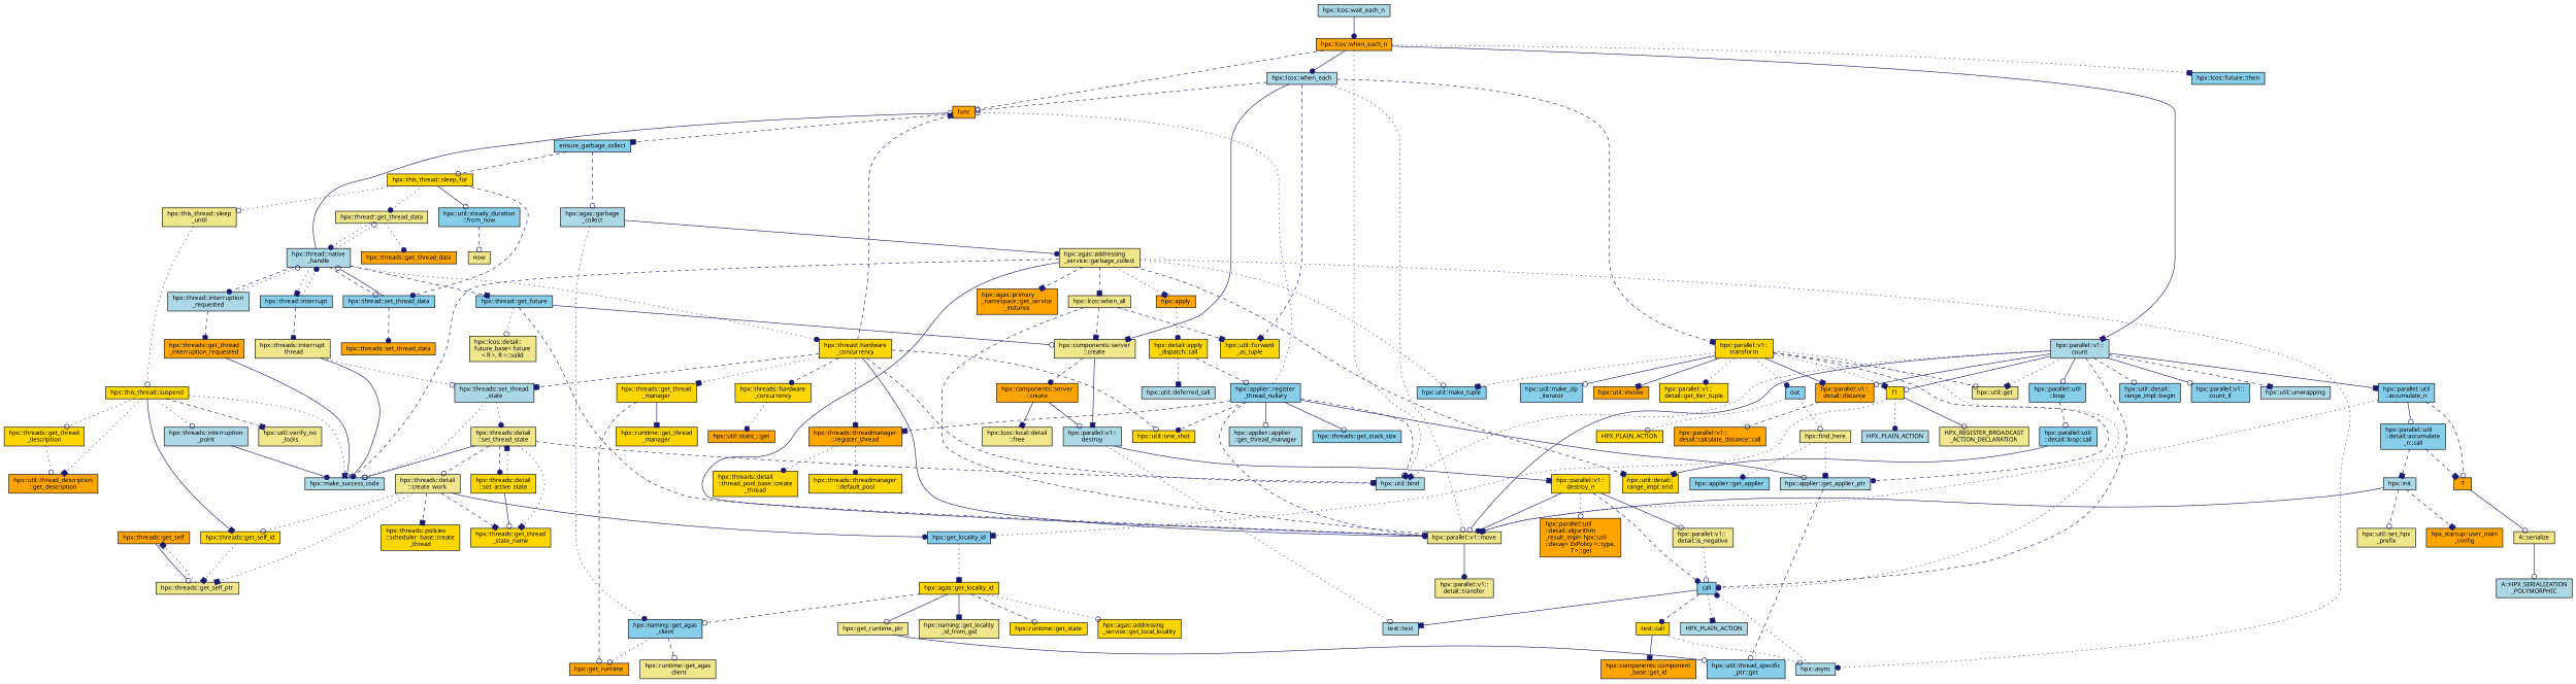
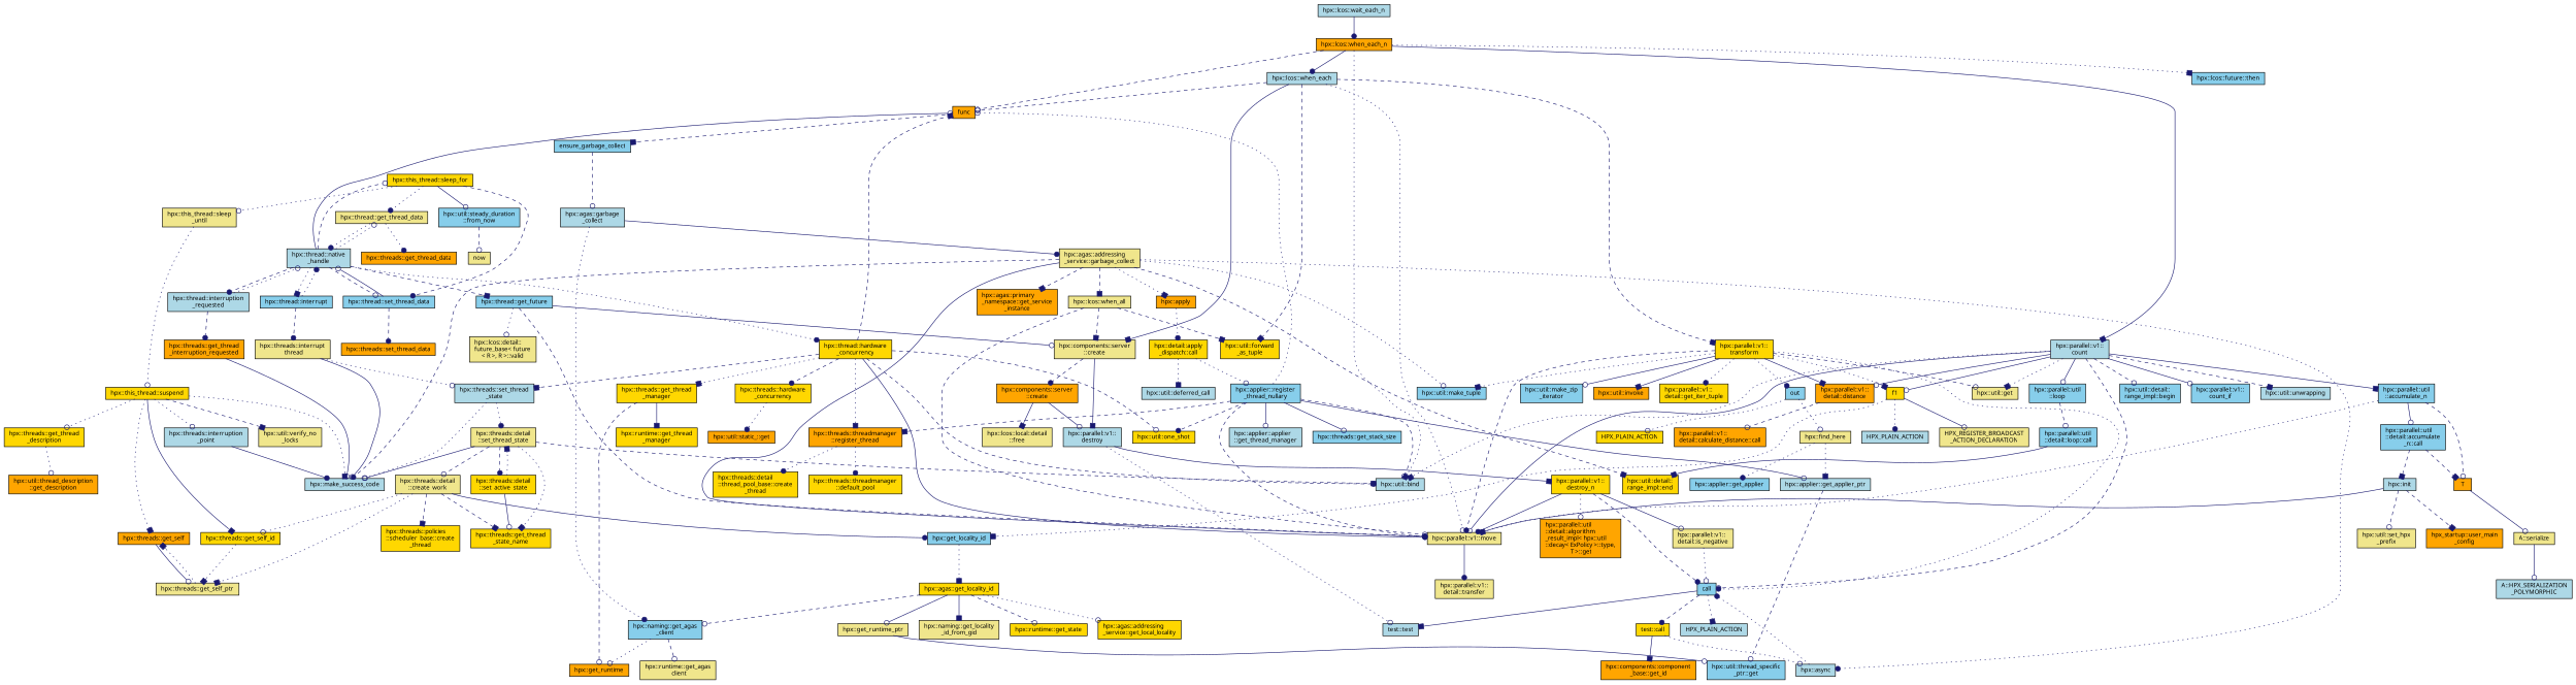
  digraph {
    fontname="Noto Sans"
    rankdir=TB
    node [color=black fillcolor=gold fontname="Noto Sans" fontsize=10 shape=record style=filled]
    edge [arrowhead=odot color=midnightblue fontname="Noto Sans" fontsize=10 labelfontname=Helvetica labelfontsize=10 style=dotted]
    n1 [fillcolor=lightblue fontcolor=black height=0.2 label="hpx::lcos::wait_each_n" width=0.4]
    n2 [fillcolor=orange height=0.2 label="hpx::lcos::when_each_n" width=0.4]
    n3 [fillcolor=orange height=0.2 label=func width=0.4]
    n4 [fillcolor=lightblue height=0.2 label="hpx::util::bind" width=0.4]
    n5 [fillcolor=lightblue height=0.2 label="hpx::parallel::v1::\lcount" width=0.4]
    n6 [fillcolor=lightblue height=0.2 label="hpx::lcos::when_each" width=0.4]
    n7 [fillcolor=skyblue height=0.2 label="hpx::lcos::future::then" width=0.4]
    n8 [fillcolor=skyblue height=0.2 label=ensure_garbage_collect width=0.4]
    n9 [fillcolor=khaki height=0.2 label="hpx::parallel::v1::move" width=0.4]
    n10 [fillcolor=skyblue height=0.2 label=call width=0.4]
    n11 [fillcolor=skyblue height=0.2 label="hpx::parallel::v1::\lcount_if" width=0.4]
    n12 [height=0.2 label=f1 width=0.4]
    n13 [fillcolor=skyblue height=0.2 label="hpx::parallel::util\l::loop" width=0.4]
    n14 [fillcolor=khaki height=0.2 label="hpx::util::get" width=0.4]
    n15 [fillcolor=orange height=0.2 label="hpx::parallel::v1::\ldetail::distance" width=0.4]
    n16 [fillcolor=lightblue height=0.2 label="hpx::util::unwrapping" width=0.4]
    n17 [fillcolor=skyblue height=0.2 label="hpx::parallel::util\l::accumulate_n" width=0.4]
    n18 [fillcolor=skyblue height=0.2 label="hpx::util::detail::\lrange_impl::begin" width=0.4]
    n19 [fillcolor=khaki height=0.2 label="hpx::components::server\l::create" width=0.4]
    n20 [height=0.2 label="hpx::util::forward\l_as_tuple" width=0.4]
    n21 [height=0.2 label="hpx::parallel::v1::\ltransform" width=0.4]
    n22 [height=0.2 label="hpx::this_thread::sleep_for" width=0.4]
    n23 [fillcolor=lightblue height=0.2 label="hpx::agas::garbage\l_collect" width=0.4]
    n24 [fillcolor=khaki height=0.2 label="hpx::this_thread::sleep\l_until" width=0.4]
    n25 [fillcolor=skyblue height=0.2 label="hpx::util::steady_duration\l::from_now" width=0.4]
    n26 [fillcolor=khaki height=0.2 label="hpx::thread::get_thread_data" width=0.4]
    n27 [fillcolor=skyblue height=0.2 label="hpx::thread::set_thread_data" width=0.4]
    n28 [fillcolor=skyblue height=0.2 label="hpx::naming::get_agas\l_client" width=0.4]
    n29 [fillcolor=khaki height=0.2 label="hpx::agas::addressing\l_service::garbage_collect" width=0.4]
    n30 [height=0.2 label="hpx::this_thread::suspend" width=0.4]
    n31 [fillcolor=khaki height=0.2 label=now width=0.4]
    n32 [fillcolor=orange height=0.2 label="hpx::threads::get_thread_data" width=0.4]
    n33 [fillcolor=lightblue height=0.2 label="hpx::thread::native\l_handle" width=0.4]
    n34 [fillcolor=orange height=0.2 label="hpx::threads::set_thread_data" width=0.4]
    n35 [fillcolor=orange height=0.2 label="hpx::threads::get_self" width=0.4]
    n36 [height=0.2 label="hpx::threads::get_self_id" width=0.4]
    n37 [fillcolor=lightblue height=0.2 label="hpx::threads::interruption\l_point" width=0.4]
    n38 [fillcolor=lightblue height=0.2 label="hpx::make_success_code" width=0.4]
    n39 [fillcolor=khaki height=0.2 label="hpx::util::verify_no\l_locks" width=0.4]
    n40 [height=0.2 label="hpx::threads::get_thread\l_description" width=0.4]
    n41 [fillcolor=khaki height=0.2 label="hpx::threads::get_self_ptr" width=0.4]
    n42 [fillcolor=orange height=0.2 label="hpx::util::thread_description\l::get_description" width=0.4]
    n43 [height=0.2 label="hpx::thread::hardware\l_concurrency" width=0.4]
    n44 [fillcolor=skyblue height=0.2 label="hpx::thread::interrupt" width=0.4]
    n45 [fillcolor=lightblue height=0.2 label="hpx::thread::interruption\l_requested" width=0.4]
    n46 [fillcolor=skyblue height=0.2 label="hpx::thread::get_future" width=0.4]
    n47 [height=0.2 label="hpx::threads::hardware\l_concurrency" width=0.4]
    n48 [height=0.2 label="hpx::util::one_shot" width=0.4]
    n49 [height=0.2 label="hpx::threads::get_thread\l_manager" width=0.4]
    n50 [fillcolor=orange height=0.2 label="hpx::threads::threadmanager\l::register_thread" width=0.4]
    n51 [fillcolor=lightblue height=0.2 label="hpx::threads::set_thread\l_state" width=0.4]
    n52 [fillcolor=khaki height=0.2 label="hpx::threads::interrupt\l_thread" width=0.4]
    n53 [fillcolor=orange height=0.2 label="hpx::threads::get_thread\l_interruption_requested" width=0.4]
    n54 [fillcolor=khaki height=0.2 label="hpx::lcos::detail::\lfuture_base\< future\l\< R \>, R \>::valid" width=0.4]
    n55 [fillcolor=orange height=0.2 label="hpx::util::static_::get" width=0.4]
    n56 [fillcolor=khaki height=0.2 label="hpx::parallel::v1::\ldetail::transfer" width=0.4]
    n57 [fillcolor=orange height=0.2 label="hpx::get_runtime" width=0.4]
    n58 [height=0.2 label="hpx::runtime::get_thread\l_manager" width=0.4]
    n59 [height=0.2 label="hpx::threads::threadmanager\l::default_pool" width=0.4]
    n60 [height=0.2 label="hpx::threads::detail\l::thread_pool_base::create\l_thread" width=0.4]
    n61 [fillcolor=khaki height=0.2 label="hpx::threads::detail\l::set_thread_state" width=0.4]
    n62 [height=0.2 label="hpx::threads::get_thread\l_state_name" width=0.4]
    n63 [height=0.2 label="hpx::threads::detail\l::set_active_state" width=0.4]
    n64 [fillcolor=khaki height=0.2 label="hpx::threads::detail\l::create_work" width=0.4]
    n65 [fillcolor=skyblue height=0.2 label="hpx::get_locality_id" width=0.4]
    n66 [height=0.2 label="hpx::threads::policies\l::scheduler_base::create\l_thread" width=0.4]
    n67 [height=0.2 label="hpx::agas::get_locality_id" width=0.4]
    n68 [fillcolor=khaki height=0.2 label="hpx::get_runtime_ptr" width=0.4]
    n69 [height=0.2 label="hpx::runtime::get_state" width=0.4]
    n70 [height=0.2 label="hpx::agas::addressing\l_service::get_local_locality" width=0.4]
    n71 [fillcolor=khaki height=0.2 label="hpx::naming::get_locality\l_id_from_gid" width=0.4]
    n72 [fillcolor=skyblue height=0.2 label="hpx::util::thread_specific\l_ptr::get" width=0.4]
    n73 [fillcolor=khaki height=0.2 label="hpx::runtime::get_agas\l_client" width=0.4]
    n74 [fillcolor=orange height=0.2 label="hpx::components::server\l::create" width=0.4]
    n75 [fillcolor=lightblue height=0.2 label="hpx::parallel::v1::\ldestroy" width=0.4]
    n76 [fillcolor=khaki height=0.2 label="hpx::lcos::local::detail\l::free" width=0.4]
    n77 [height=0.2 label="hpx::parallel::v1::\ldestroy_n" width=0.4]
    n78 [fillcolor=lightblue height=0.2 label="test::test" width=0.4]
    n79 [fillcolor=lightblue height=0.2 label=HPX_PLAIN_ACTION width=0.4]
    n80 [height=0.2 label="test::call" width=0.4]
    n81 [fillcolor=khaki height=0.2 label="hpx::parallel::v1::\ldetail::is_negative" width=0.4]
    n82 [fillcolor=orange height=0.2 label="hpx::parallel::util\l::detail::algorithm\l_result_impl\< hpx::util\l::decay\< ExPolicy \>::type,\l T \>::get" width=0.4]
    n83 [fillcolor=lightblue height=0.2 label="hpx::async" width=0.4]
    n84 [fillcolor=orange height=0.2 label="hpx::components::component\l_base::get_id" width=0.4]
    n85 [fillcolor=orange height=0.2 label="hpx::agas::primary\l_namespace::get_service\l_instance" width=0.4]
    n86 [fillcolor=skyblue height=0.2 label="hpx::util::make_tuple" width=0.4]
    n87 [height=0.2 label="hpx::util::detail::\lrange_impl::end" width=0.4]
    n88 [fillcolor=orange height=0.2 label="hpx::apply" width=0.4]
    n89 [fillcolor=khaki height=0.2 label="hpx::lcos::when_all" width=0.4]
    n90 [height=0.2 label="hpx::detail::apply\l_dispatch::call" width=0.4]
    n91 [fillcolor=skyblue height=0.2 label="hpx::applier::register\l_thread_nullary" width=0.4]
    n92 [fillcolor=lightblue height=0.2 label="hpx::util::deferred_call" width=0.4]
    n93 [fillcolor=lightblue height=0.2 label="hpx::applier::get_applier_ptr" width=0.4]
    n94 [fillcolor=skyblue height=0.2 label="hpx::threads::get_stack_size" width=0.4]
    n95 [fillcolor=lightblue height=0.2 label="hpx::applier::applier\l::get_thread_manager" width=0.4]
    n96 [fillcolor=lightblue height=0.2 label=HPX_PLAIN_ACTION width=0.4]
    n97 [fillcolor=khaki height=0.2 label="HPX_REGISTER_BROADCAST\l_ACTION_DECLARATION" width=0.4]
    n98 [fillcolor=skyblue height=0.2 label="hpx::parallel::util\l::detail::loop::call" width=0.4]
    n99 [fillcolor=orange height=0.2 label="hpx::parallel::v1::\ldetail::calculate_distance::call" width=0.4]
    n100 [fillcolor=skyblue height=0.2 label="hpx::parallel::util\l::detail::accumulate\l_n::call" width=0.4]
    n101 [fillcolor=orange height=0.2 label=T width=0.4]
    n102 [fillcolor=lightblue height=0.2 label="hpx::init" width=0.4]
    n103 [fillcolor=khaki height=0.2 label="A::serialize" width=0.4]
    n104 [fillcolor=khaki height=0.2 label="hpx::util::set_hpx\l_prefix" width=0.4]
    n105 [fillcolor=orange height=0.2 label="hpx_startup::user_main\l_config" width=0.4]
    n106 [fillcolor=lightblue height=0.2 label="A::HPX_SERIALIZATION\l_POLYMORPHIC" width=0.4]
    n107 [fillcolor=orange height=0.2 label="hpx::util::invoke" width=0.4]
    n108 [height=0.2 label="hpx::parallel::v1::\ldetail::get_iter_tuple" width=0.4]
    n109 [fillcolor=skyblue height=0.2 label="hpx::util::make_zip\l_iterator" width=0.4]
    n110 [fillcolor=skyblue height=0.2 label=out width=0.4]
    n111 [fillcolor=khaki height=0.2 label="hpx::find_here" width=0.4]
    n112 [height=0.2 label=HPX_PLAIN_ACTION width=0.4]
    n113 [fillcolor=skyblue height=0.2 label="hpx::applier::get_applier" width=0.4]
    n1 -> n2 [arrowhead=dot style=solid]
    n2 -> n3 [style=dashed]
    n2 -> n4 [arrowhead=box]
    n2 -> n5 [arrowhead=box style=solid]
    n2 -> n6 [arrowhead=dot style=solid]
    n2 -> n7 [arrowhead=box]
    n3 -> n8 [arrowhead=box style=dashed]
    n5 -> n4 [arrowhead=box]
    n5 -> n9 [style=solid]
    n5 -> n10 [style=dashed]
    n5 -> n11 [style=solid]
    n5 -> n12 [style=solid]
    n5 -> n13 [style=solid]
    n5 -> n14 [arrowhead=box]
    n5 -> n15 [style=solid]
    n5 -> n16 [arrowhead=box style=dashed]
    n5 -> n17 [arrowhead=box style=solid]
    n5 -> n18 [style=dashed]
    n6 -> n3 [style=dashed]
    n6 -> n9
    n6 -> n19 [arrowhead=box style=solid]
    n6 -> n20 [arrowhead=box style=dashed]
    n6 -> n21 [arrowhead=box style=dashed]
-   n8 -> n22 [style=dashed]
+   n33 -> n22 [style=dashed]
    n8 -> n23 [style=dashed]
    n9 -> n56 [arrowhead=dot style=solid]
    n10 -> n78 [arrowhead=box style=solid]
    n10 -> n79 [arrowhead=box]
    n10 -> n80 [arrowhead=dot style=dashed]
    n12 -> n65 [arrowhead=box]
    n12 -> n96 [arrowhead=dot]
    n12 -> n97 [style=solid]
    n13 -> n98 [style=dashed]
    n15 -> n99 [style=dashed]
    n17 -> n9 [arrowhead=box]
    n17 -> n100 [style=solid]
    n17 -> n101 [style=dashed]
    n19 -> n74 [arrowhead=dot style=dashed]
    n19 -> n75 [arrowhead=box style=solid]
-   n21 -> n93 [arrowhead=dot style=dashed]
+   n21 -> n9 [arrowhead=dot style=dashed]
    n21 -> n10 [arrowhead=dot]
    n21 -> n12 [arrowhead=box]
    n21 -> n14 [style=dashed]
    n21 -> n15 [arrowhead=box style=solid]
    n21 -> n86 [arrowhead=box]
    n21 -> n107 [arrowhead=box style=solid]
    n21 -> n108 [arrowhead=dot]
    n21 -> n109 [style=solid]
    n21 -> n110 [arrowhead=dot]
    n22 -> n24
    n22 -> n25 [style=solid]
    n22 -> n26 [arrowhead=dot]
    n22 -> n27 [arrowhead=dot style=dashed]
    n23 -> n28 [arrowhead=dot]
    n23 -> n29 [arrowhead=dot style=solid]
    n24 -> n30
    n25 -> n31 [style=dashed]
    n26 -> n32 [arrowhead=dot]
    n26 -> n33 [arrowhead=dot]
    n27 -> n33 [style=solid]
    n27 -> n34 [arrowhead=dot style=dashed]
    n28 -> n57
    n28 -> n73 [style=dashed]
    n29 -> n9 [style=solid]
    n29 -> n38 [arrowhead=dot style=dashed]
    n29 -> n83 [arrowhead=dot]
    n29 -> n85 [arrowhead=box style=dashed]
    n29 -> n86
    n29 -> n87 [arrowhead=box style=dashed]
    n29 -> n88 [arrowhead=box]
    n29 -> n89 [arrowhead=box style=dashed]
-   n30 -> n42 [arrowhead=box]
+   n30 -> n35 [arrowhead=box]
    n30 -> n36 [arrowhead=box style=solid]
    n30 -> n37
    n30 -> n38 [arrowhead=box]
    n30 -> n39 [arrowhead=box style=dashed]
    n30 -> n40
    n33 -> n3 [style=solid]
    n33 -> n26
    n33 -> n27 [style=dashed]
    n33 -> n43 [arrowhead=dot]
    n33 -> n44 [arrowhead=box]
    n33 -> n45 [arrowhead=dot style=dashed]
    n33 -> n46 [arrowhead=box style=dashed]
    n35 -> n41 [style=solid]
    n36 -> n41 [arrowhead=box]
    n37 -> n38 [arrowhead=dot style=solid]
    n40 -> n42
    n41 -> n35 [arrowhead=box]
    n43 -> n3 [arrowhead=box style=dashed]
    n43 -> n4 [arrowhead=dot style=dashed]
    n43 -> n9 [arrowhead=dot style=solid]
    n43 -> n47 [arrowhead=dot style=dashed]
    n43 -> n48 [style=dashed]
    n43 -> n49 [arrowhead=box]
    n43 -> n50 [arrowhead=box]
    n43 -> n51 [arrowhead=box style=dashed]
    n44 -> n33 [arrowhead=dot]
    n44 -> n52 [arrowhead=dot style=dashed]
    n45 -> n33
    n45 -> n53 [arrowhead=dot style=dashed]
    n46 -> n9 [style=dashed]
    n46 -> n19 [style=solid]
    n46 -> n54
    n47 -> n55 [arrowhead=dot]
    n49 -> n57 [style=dashed]
    n49 -> n58 [arrowhead=box style=solid]
    n50 -> n59 [arrowhead=dot]
    n50 -> n60 [arrowhead=dot]
    n51 -> n38
    n51 -> n61 [arrowhead=dot]
    n52 -> n38 [style=solid]
    n52 -> n51
    n53 -> n38 [style=solid]
    n61 -> n4 [arrowhead=box style=dashed]
    n61 -> n38 [style=solid]
    n61 -> n62 [arrowhead=box]
    n61 -> n63 [arrowhead=dot style=dashed]
    n61 -> n64 [style=dashed]
    n63 -> n61 [arrowhead=box]
    n63 -> n62 [style=solid]
    n64 -> n36
    n64 -> n41 [arrowhead=box]
    n64 -> n62 [arrowhead=box style=dashed]
    n64 -> n65 [arrowhead=dot style=solid]
    n64 -> n66 [arrowhead=box style=dashed]
    n65 -> n67 [arrowhead=box]
    n67 -> n28 [style=dashed]
    n67 -> n68 [style=solid]
    n67 -> n69 [style=dashed]
    n67 -> n70
    n67 -> n71 [arrowhead=box style=solid]
    n68 -> n72 [style=solid]
    n74 -> n75 [style=solid]
    n74 -> n76 [arrowhead=box style=solid]
    n75 -> n77 [arrowhead=box style=solid]
    n75 -> n78
    n77 -> n9 [arrowhead=dot style=solid]
    n77 -> n10 [arrowhead=dot style=dashed]
    n77 -> n81 [style=solid]
    n77 -> n82
    n80 -> n83
    n80 -> n84 [arrowhead=box style=solid]
    n81 -> n10
    n83 -> n10 [arrowhead=dot]
    n88 -> n90 [arrowhead=dot]
    n89 -> n9 [style=dashed]
    n89 -> n19 [arrowhead=box style=dashed]
    n89 -> n20 [arrowhead=box style=dashed]
-   n90 -> n91 [style=dashed]
+   n90 -> n91
    n90 -> n92 [arrowhead=box]
    n91 -> n3
    n91 -> n4 [style=dashed]
    n91 -> n9 [arrowhead=dot style=dashed]
    n91 -> n48 [arrowhead=dot style=dashed]
    n91 -> n50 [arrowhead=box style=dashed]
    n91 -> n93 [style=solid]
    n91 -> n94 [style=solid]
    n91 -> n95 [style=solid]
    n93 -> n72 [style=dashed]
    n98 -> n87 [arrowhead=box style=solid]
    n100 -> n101 [arrowhead=box style=dashed]
    n100 -> n102 [arrowhead=box style=dashed]
    n101 -> n103 [style=solid]
    n102 -> n9 [style=solid]
    n102 -> n104 [style=dashed]
    n102 -> n105 [arrowhead=box style=dashed]
    n103 -> n106 [style=solid]
    n110 -> n111
    n110 -> n112
    n111 -> n93 [arrowhead=box]
    n111 -> n113 [arrowhead=dot]
  }
